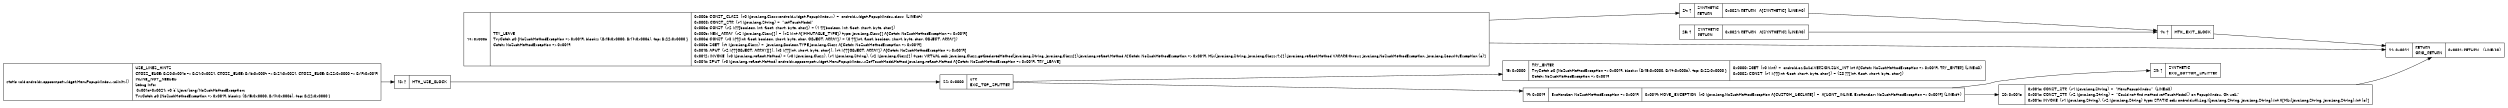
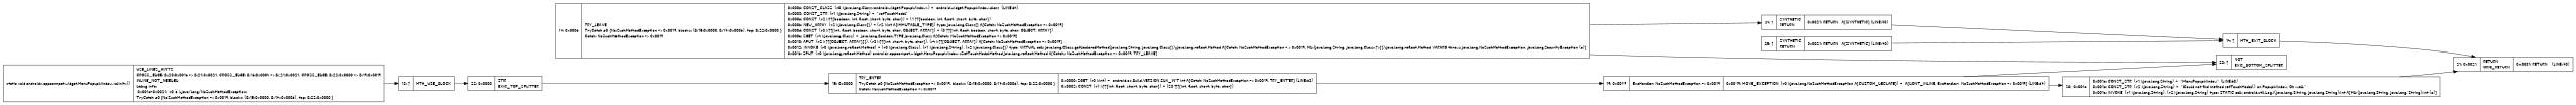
  digraph {
    fontname="Patrick Hand"
    rankdir=LR
    node [fontname="Patrick Hand" shape=record]
    edge [fontname="Patrick Hand"]
    n1 [label="{13\:\ ?|MTH_USE_BLOCK\l}"]
    n2 [label="{22\:\ 0x0000|STR\lEXC_TOP_SPLITTER\l}"]
    n3 [label="{15\:\ 0x0000|TRY_ENTER\lTryCatch #0 \{NoSuchMethodException \-\> 0x0019, blocks: (B:15:0x0000, B:17:0x0006), top: B:22:0x0000 \}\lCatch: NoSuchMethodException \-\> 0x0019\l|0x0000: SGET  (r0 I:int) =  android.os.Build.VERSION.SDK_INT int A[Catch: NoSuchMethodException \-\> 0x0019, TRY_ENTER] (LINE:63)\l0x0002: CONST  (r1 I:??[int, float, short, byte, char]) = (28 ??[int, float, short, byte, char]) \l}"]
    n4 [label="{19\:\ 0x0019|ExcHandler: NoSuchMethodException \-\> 0x0019\l|0x0019: MOVE_EXCEPTION  (r0 I:java.lang.NoSuchMethodException A[CUSTOM_DECLARE]) =  A[DONT_INLINE, ExcHandler: NoSuchMethodException \-\> 0x0019] (LINE:67)\l}"]
-   n5 [label="{23\:\ ?|SYNTHETIC\lEXC_BOTTOM_SPLITTER\l}"]
+   n5 [label="{23\:\ ?|NOT\lEXC_BOTTOM_SPLITTER\l}"]
    n6 [label="{20\:\ 0x001a|0x001a: CONST_STR  (r1 I:java.lang.String) =  \"MenuPopupWindow\"  (LINE:68)\l0x001c: CONST_STR  (r2 I:java.lang.String) =  \"Could not find method setTouchModal() on PopupWindow. Oh well.\" \l0x001e: INVOKE  (r1 I:java.lang.String), (r2 I:java.lang.String) type: STATIC call: android.util.Log.i(java.lang.String, java.lang.String):int A[MD:(java.lang.String, java.lang.String):int (c)]\l}"]
    n7 [label="{17\:\ 0x0006|TRY_LEAVE\lTryCatch #0 \{NoSuchMethodException \-\> 0x0019, blocks: (B:15:0x0000, B:17:0x0006), top: B:22:0x0000 \}\lCatch: NoSuchMethodException \-\> 0x0019\l|0x0006: CONST_CLASS  (r0 I:java.lang.Class\<android.widget.PopupWindow\>) =  android.widget.PopupWindow.class  (LINE:64)\l0x0008: CONST_STR  (r1 I:java.lang.String) =  \"setTouchModal\" \l0x000a: CONST  (r2 I:??[boolean, int, float, short, byte, char]) = (1 ??[boolean, int, float, short, byte, char]) \l0x000b: NEW_ARRAY  (r2 I:java.lang.Class[]) = (r2 I:int A[IMMUTABLE_TYPE]) type: java.lang.Class[] A[Catch: NoSuchMethodException \-\> 0x0019]\l0x000d: CONST  (r3 I:??[int, float, boolean, short, byte, char, OBJECT, ARRAY]) = (0 ??[int, float, boolean, short, byte, char, OBJECT, ARRAY]) \l0x000e: SGET  (r4 I:java.lang.Class) =  java.lang.Boolean.TYPE java.lang.Class A[Catch: NoSuchMethodException \-\> 0x0019]\l0x0010: APUT  (r2 I:??[OBJECT, ARRAY][]), (r3 I:??[int, short, byte, char]), (r4 I:??[OBJECT, ARRAY]) A[Catch: NoSuchMethodException \-\> 0x0019]\l0x0012: INVOKE  (r0 I:java.lang.reflect.Method) = (r0 I:java.lang.Class), (r1 I:java.lang.String), (r2 I:java.lang.Class[]) type: VIRTUAL call: java.lang.Class.getDeclaredMethod(java.lang.String, java.lang.Class[]):java.lang.reflect.Method A[Catch: NoSuchMethodException \-\> 0x0019, MD:(java.lang.String, java.lang.Class\<?\>[]):java.lang.reflect.Method VARARG throws java.lang.NoSuchMethodException, java.lang.SecurityException (c)]\l0x0016: SPUT  (r0 I:java.lang.reflect.Method) androidx.appcompat.widget.MenuPopupWindow.sSetTouchModalMethod java.lang.reflect.Method A[Catch: NoSuchMethodException \-\> 0x0019, TRY_LEAVE]\l}"]
    n8 [label="{24\:\ ?|SYNTHETIC\lRETURN\l|0x0021: RETURN   A[SYNTHETIC] (LINE:70)\l}"]
    n9 [label="{25\:\ ?|SYNTHETIC\lRETURN\l|0x0021: RETURN   A[SYNTHETIC] (LINE:70)\l}"]
    n10 [label="{14\:\ ?|MTH_EXIT_BLOCK\l}"]
    n11 [label="{21\:\ 0x0021|RETURN\lORIG_RETURN\l|0x0081: RETURN    (LINE:70)\l}"]
    n12 [label="{static void androidx.appcompat.widget.MenuPopupWindow.\<clinit\>()  | USE_LINES_HINTS\lCROSS_EDGE: B:20:0x001a \-\> B:21:0x0021, CROSS_EDGE: B:16:0x0004 \-\> B:21:0x0021, CROSS_EDGE: B:22:0x0000 \-\> B:19:0x0019\lINLINE_NOT_NEEDED\lDebug Info:\l  0x001a\-0x0021: r0 'e' Ljava\/lang\/NoSuchMethodException;\lTryCatch #0 \{NoSuchMethodException \-\> 0x0019, blocks: (B:15:0x0000, B:17:0x0006), top: B:22:0x0000 \}\l}"]
    n1 -> n2
    n2 -> n3
-   n2 -> n4
+   n3 -> n4
    n4 -> n5
    n4 -> n6
    n6 -> n11
-   n7 -> n11
+   n7 -> n5
    n7 -> n8
    n8 -> n10
    n9 -> n10
    n10 -> n11
    n12 -> n1
  }
